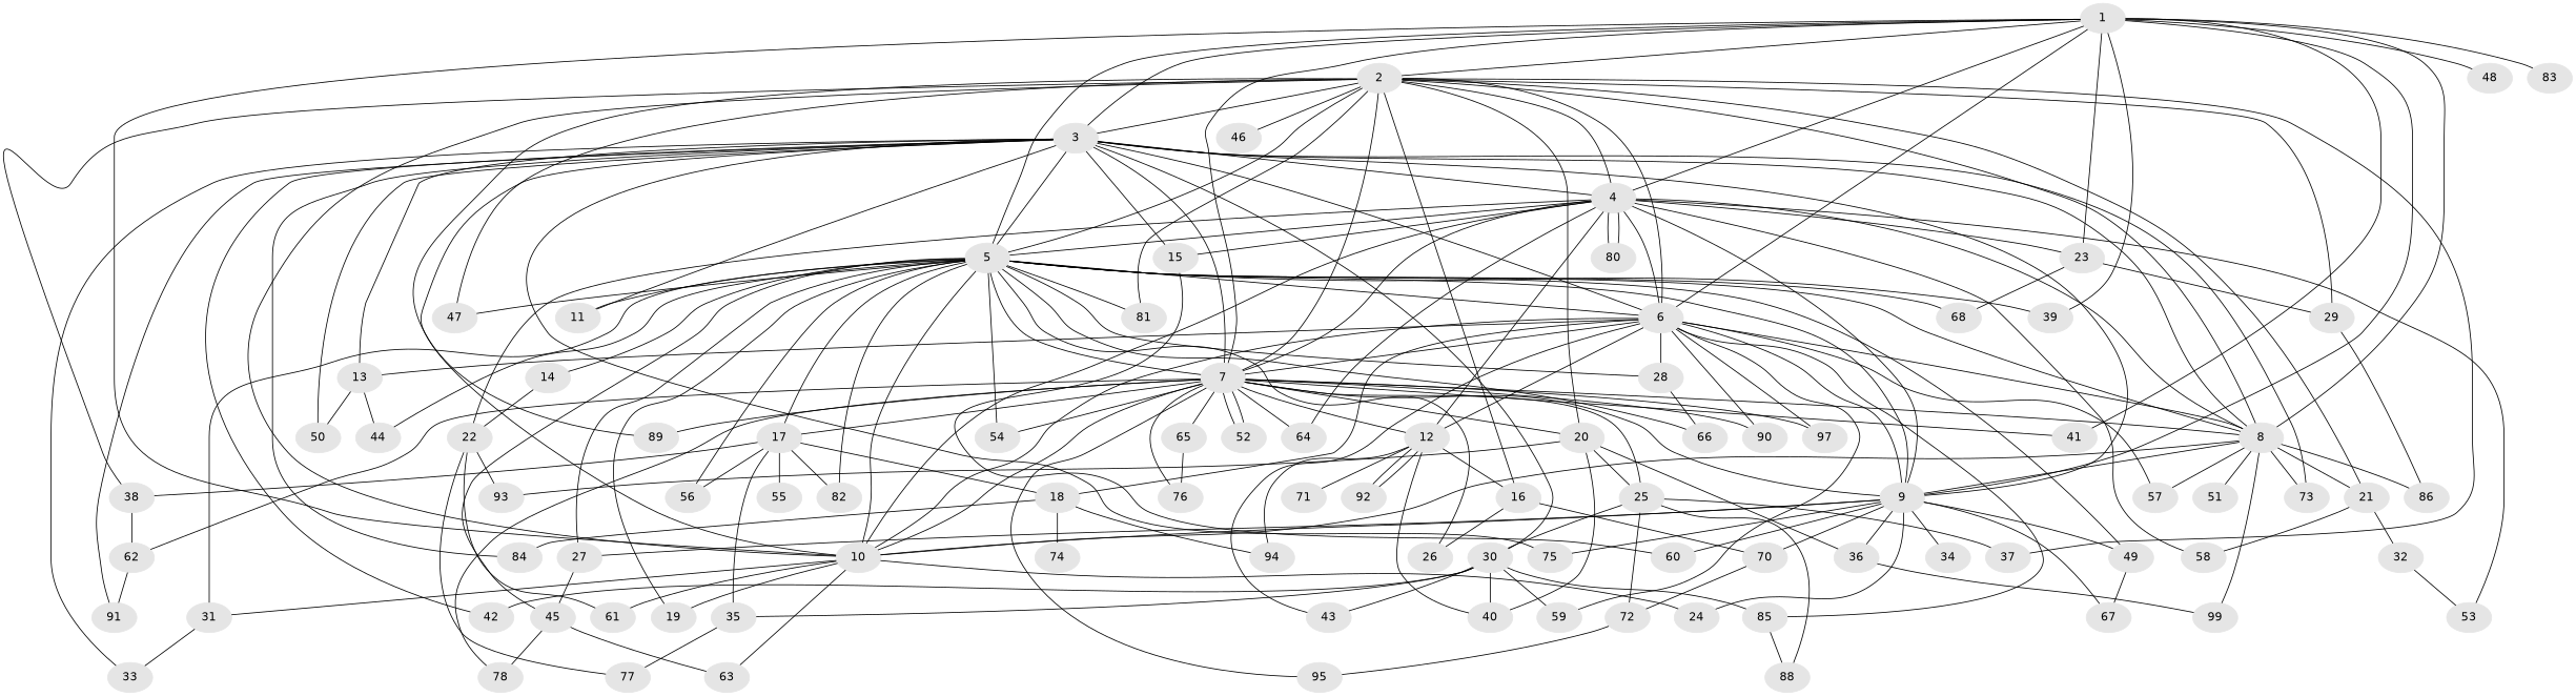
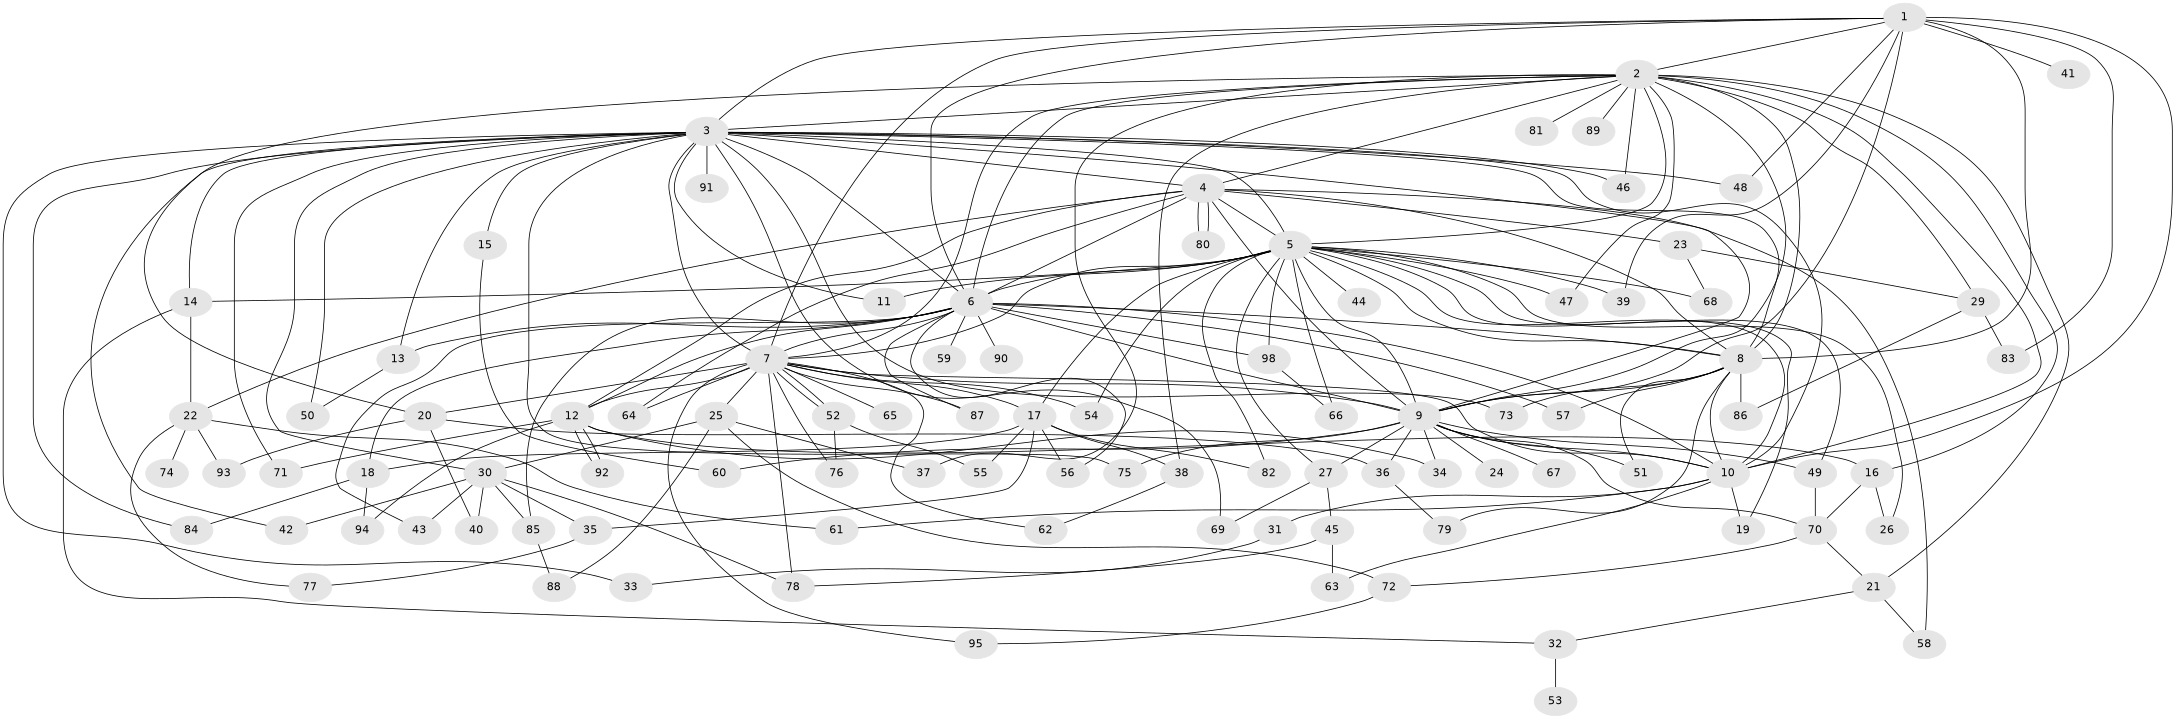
  graph {
    fontname="DejaVu Sans"
    node [color=gray90 fontname="DejaVu Sans" style=filled]
    edge [fontname="DejaVu Sans"]
    1
    2
    3
    4
    5
    6
    7
    8
    9
    10
    23
    39
    41
    48
    83
    16
    20
    21
    29
    37
    38
    46
    47
    81
    89
    11
    13
    14
    15
    30
    33
    42
    50
+   69
    71
    73
    75
    84
    91
    22
    53
    58
    64
    80
    12
    17
    19
    26
    27
-   28
+   28 [label=98]
    31
    44
    45
    49
    54
    56
    66
    68
    82
    18
    43
    57
    59
    85
-   87 [label=97]
+   87
    90
    65
    25
    52
    62
    76
    78
    95
    51
-   79 [label=99]
+   79
    86
    24
    34
    36
    60
    67
    70
    61
    63
    40
    93
    32
    35
    74
    77
    55
    92
    94
    88
    72
    1 -- 2
    1 -- 3
-   1 -- 4
-   1 -- 5
    1 -- 6
    1 -- 7
    1 -- 8
    1 -- 9
    1 -- 10
-   1 -- 23
    1 -- 39
    1 -- 41
    1 -- 48
    1 -- 83
    2 -- 3
    2 -- 4
    2 -- 5
    2 -- 6
    2 -- 7
    2 -- 8
+   2 -- 9
    2 -- 10
    2 -- 16
    2 -- 20
    2 -- 21
    2 -- 29
    2 -- 37
    2 -- 38
    2 -- 46
    2 -- 47
    2 -- 81
    2 -- 89
    3 -- 4
    3 -- 5
    3 -- 6
    3 -- 7
    3 -- 8
    3 -- 9
    3 -- 10
+   3 -- 48
+   3 -- 46
    3 -- 11
    3 -- 13
+   3 -- 14
    3 -- 15
    3 -- 30
    3 -- 33
    3 -- 42
    3 -- 50
+   3 -- 69
+   3 -- 71
    3 -- 73
    3 -- 75
    3 -- 84
    3 -- 91
    4 -- 5
    4 -- 6
-   4 -- 7
    4 -- 8
    4 -- 9
-   4 -- 10
    4 -- 23
-   4 -- 15
    4 -- 22
-   4 -- 53
    4 -- 58
    4 -- 64
    4 -- 80
    4 -- 80
    4 -- 12
    5 -- 6
    5 -- 7
    5 -- 8
    5 -- 9
    5 -- 10
    5 -- 39
    5 -- 47
-   5 -- 81
    5 -- 11
    5 -- 14
    5 -- 17
    5 -- 19
    5 -- 26
    5 -- 27
    5 -- 28
-   5 -- 31
    5 -- 44
-   5 -- 45
    5 -- 49
    5 -- 54
-   5 -- 56
+   6 -- 56
    5 -- 66
    5 -- 68
    5 -- 82
    6 -- 7
    6 -- 8
    6 -- 9
    6 -- 10
    6 -- 13
    6 -- 12
    6 -- 28
    6 -- 18
    6 -- 43
    6 -- 57
    6 -- 59
    6 -- 85
    6 -- 87
    6 -- 90
-   7 -- 8
    7 -- 9
    7 -- 10
-   7 -- 41
    7 -- 20
-   7 -- 89
    7 -- 64
    7 -- 12
    7 -- 17
    7 -- 54
    7 -- 87
-   7 -- 90
    7 -- 65
    7 -- 25
    7 -- 52
    7 -- 52
    7 -- 62
    7 -- 76
    7 -- 78
    7 -- 95
    8 -- 9
    8 -- 10
-   8 -- 21
+   70 -- 21
    8 -- 73
    8 -- 57
    8 -- 51
    8 -- 79
    8 -- 86
    9 -- 10
    9 -- 75
    9 -- 27
    9 -- 49
+   9 -- 51
    9 -- 24
    9 -- 34
    9 -- 36
    9 -- 60
    9 -- 67
    9 -- 70
    10 -- 19
    10 -- 31
-   10 -- 24
    10 -- 61
    10 -- 63
    23 -- 29
    23 -- 68
    16 -- 26
    16 -- 70
-   20 -- 25
    20 -- 36
    20 -- 40
    20 -- 93
    21 -- 58
    21 -- 32
+   29 -- 83
    29 -- 86
    38 -- 62
    13 -- 50
-   13 -- 44
    14 -- 22
+   14 -- 32
    15 -- 60
    30 -- 42
    30 -- 43
-   30 -- 59
+   30 -- 78
    30 -- 85
    30 -- 40
    30 -- 35
    22 -- 61
    22 -- 93
-   18 -- 74
+   22 -- 74
    22 -- 77
    12 -- 16
    12 -- 71
-   12 -- 40
+   12 -- 34
    12 -- 92
    12 -- 92
    12 -- 94
    17 -- 38
    17 -- 56
    17 -- 82
    17 -- 18
    17 -- 35
    17 -- 55
+   27 -- 69
    27 -- 45
    28 -- 66
    31 -- 33
    45 -- 78
    45 -- 63
-   49 -- 67
+   49 -- 70
    18 -- 84
    18 -- 94
    85 -- 88
    25 -- 37
    25 -- 30
    25 -- 88
    25 -- 72
-   65 -- 76
-   62 -- 91
+   52 -- 76
+   52 -- 55
    36 -- 79
    70 -- 72
    32 -- 53
    35 -- 77
    72 -- 95
  }
